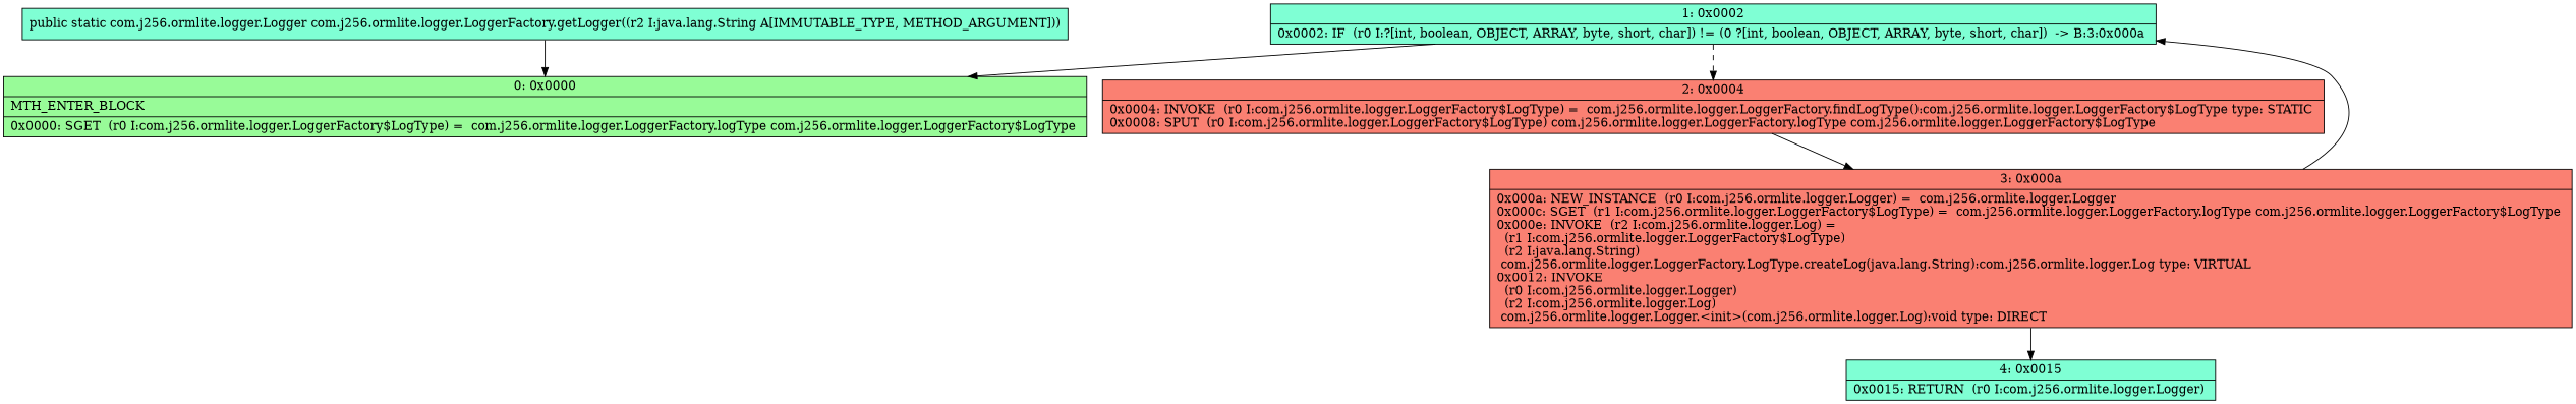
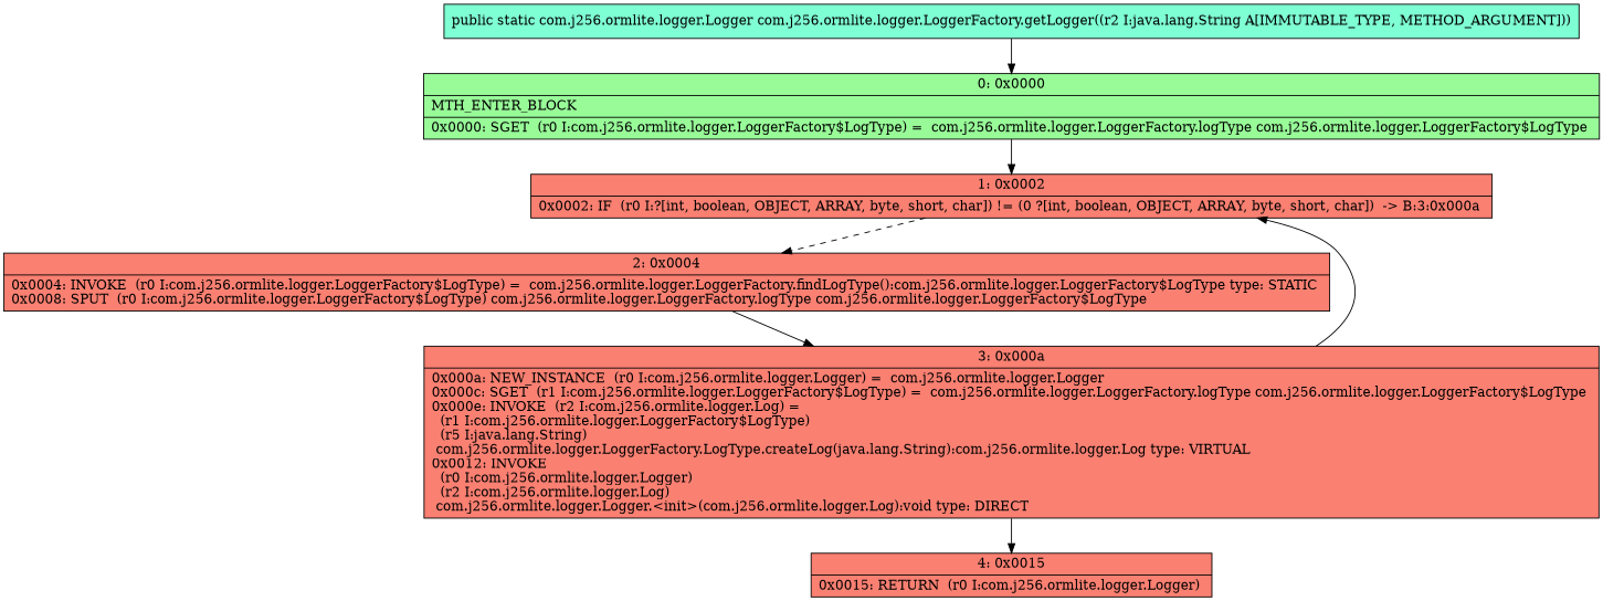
  digraph {
    node [fillcolor=salmon shape=record style=filled]
    n1 [fillcolor=palegreen label="{0\:\ 0x0000|MTH_ENTER_BLOCK\l|0x0000: SGET  (r0 I:com.j256.ormlite.logger.LoggerFactory$LogType) =  com.j256.ormlite.logger.LoggerFactory.logType com.j256.ormlite.logger.LoggerFactory$LogType \l}"]
-   n2 [fillcolor=aquamarine label="{1\:\ 0x0002|0x0002: IF  (r0 I:?[int, boolean, OBJECT, ARRAY, byte, short, char]) != (0 ?[int, boolean, OBJECT, ARRAY, byte, short, char])  \-\> B:3:0x000a \l}"]
+   n2 [label="{1\:\ 0x0002|0x0002: IF  (r0 I:?[int, boolean, OBJECT, ARRAY, byte, short, char]) != (0 ?[int, boolean, OBJECT, ARRAY, byte, short, char])  \-\> B:3:0x000a \l}"]
    n3 [label="{2\:\ 0x0004|0x0004: INVOKE  (r0 I:com.j256.ormlite.logger.LoggerFactory$LogType) =  com.j256.ormlite.logger.LoggerFactory.findLogType():com.j256.ormlite.logger.LoggerFactory$LogType type: STATIC \l0x0008: SPUT  (r0 I:com.j256.ormlite.logger.LoggerFactory$LogType) com.j256.ormlite.logger.LoggerFactory.logType com.j256.ormlite.logger.LoggerFactory$LogType \l}"]
-   n4 [label="{3\:\ 0x000a|0x000a: NEW_INSTANCE  (r0 I:com.j256.ormlite.logger.Logger) =  com.j256.ormlite.logger.Logger \l0x000c: SGET  (r1 I:com.j256.ormlite.logger.LoggerFactory$LogType) =  com.j256.ormlite.logger.LoggerFactory.logType com.j256.ormlite.logger.LoggerFactory$LogType \l0x000e: INVOKE  (r2 I:com.j256.ormlite.logger.Log) = \l  (r1 I:com.j256.ormlite.logger.LoggerFactory$LogType)\l  (r2 I:java.lang.String)\l com.j256.ormlite.logger.LoggerFactory.LogType.createLog(java.lang.String):com.j256.ormlite.logger.Log type: VIRTUAL \l0x0012: INVOKE  \l  (r0 I:com.j256.ormlite.logger.Logger)\l  (r2 I:com.j256.ormlite.logger.Log)\l com.j256.ormlite.logger.Logger.\<init\>(com.j256.ormlite.logger.Log):void type: DIRECT \l}"]
-   n5 [fillcolor=aquamarine label="{4\:\ 0x0015|0x0015: RETURN  (r0 I:com.j256.ormlite.logger.Logger) \l}"]
+   n4 [label="{3\:\ 0x000a|0x000a: NEW_INSTANCE  (r0 I:com.j256.ormlite.logger.Logger) =  com.j256.ormlite.logger.Logger \l0x000c: SGET  (r1 I:com.j256.ormlite.logger.LoggerFactory$LogType) =  com.j256.ormlite.logger.LoggerFactory.logType com.j256.ormlite.logger.LoggerFactory$LogType \l0x000e: INVOKE  (r2 I:com.j256.ormlite.logger.Log) = \l  (r1 I:com.j256.ormlite.logger.LoggerFactory$LogType)\l  (r5 I:java.lang.String)\l com.j256.ormlite.logger.LoggerFactory.LogType.createLog(java.lang.String):com.j256.ormlite.logger.Log type: VIRTUAL \l0x0012: INVOKE  \l  (r0 I:com.j256.ormlite.logger.Logger)\l  (r2 I:com.j256.ormlite.logger.Log)\l com.j256.ormlite.logger.Logger.\<init\>(com.j256.ormlite.logger.Log):void type: DIRECT \l}"]
+   n5 [label="{4\:\ 0x0015|0x0015: RETURN  (r0 I:com.j256.ormlite.logger.Logger) \l}"]
    n6 [fillcolor=aquamarine label="{public static com.j256.ormlite.logger.Logger com.j256.ormlite.logger.LoggerFactory.getLogger((r2 I:java.lang.String A[IMMUTABLE_TYPE, METHOD_ARGUMENT])) }"]
-   n2 -> n1
+   n1 -> n2
    n2 -> n3 [style=dashed]
    n3 -> n4
    n4 -> n2
    n4 -> n5
    n6 -> n1
  }
